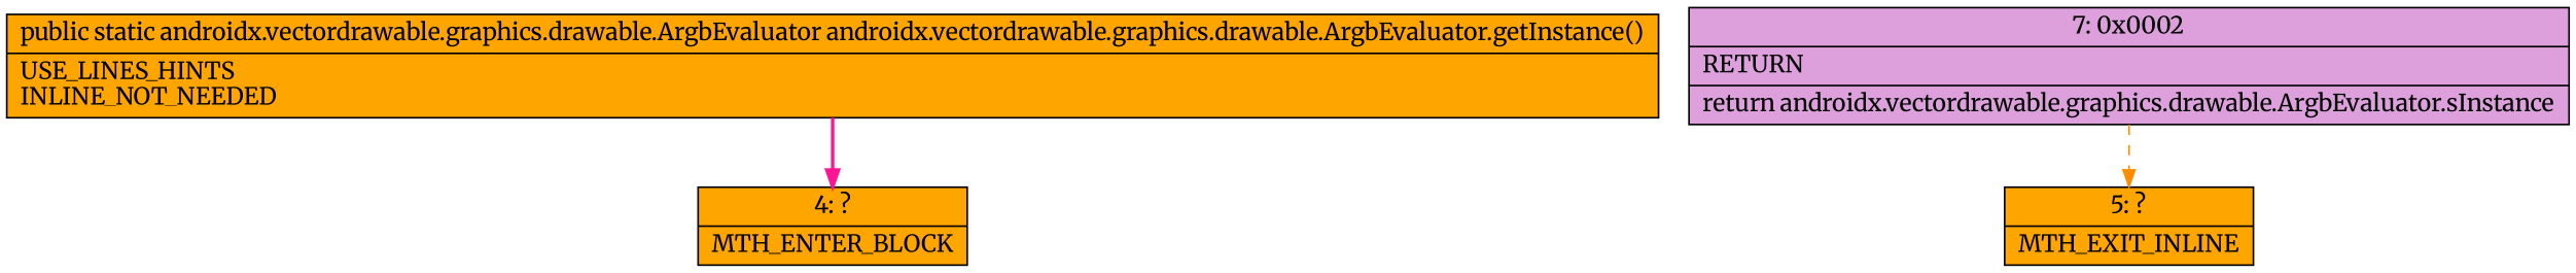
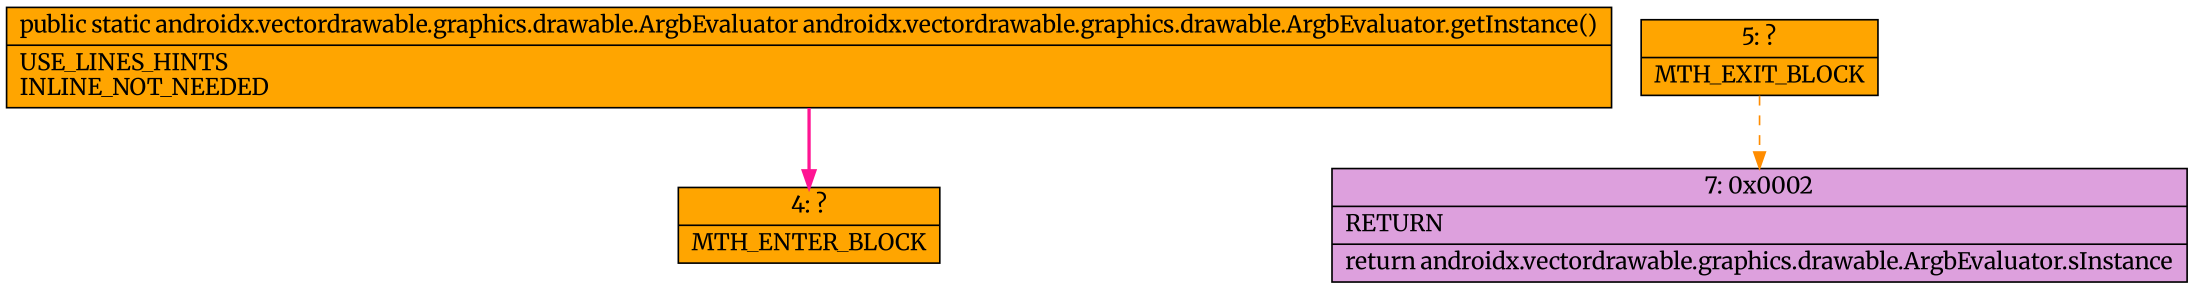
  digraph {
    fontname=Merriweather
    node [fillcolor=orange fontname=Merriweather shape=record style=filled]
    edge [fontname=Merriweather]
    n1 [label="{4\:\ ?|MTH_ENTER_BLOCK\l}"]
    n2 [fillcolor=plum label="{7\:\ 0x0002|RETURN\l|return androidx.vectordrawable.graphics.drawable.ArgbEvaluator.sInstance\l}"]
-   n3 [label="{5\:\ ?|MTH_EXIT_INLINE\l}"]
+   n3 [label="{5\:\ ?|MTH_EXIT_BLOCK\l}"]
    n4 [label="{public static androidx.vectordrawable.graphics.drawable.ArgbEvaluator androidx.vectordrawable.graphics.drawable.ArgbEvaluator.getInstance()  | USE_LINES_HINTS\lINLINE_NOT_NEEDED\l}"]
-   n2 -> n3 [color=darkorange style=dashed]
+   n3 -> n2 [color=darkorange style=dashed]
    n4 -> n1 [color=deeppink style=bold]
  }
